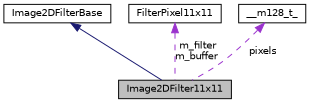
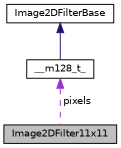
  digraph {
    node [color=black fillcolor=white fontname=Helvetica fontsize=10 shape=record style=filled]
    edge [color=darkorchid3 dir=back fontname=Helvetica fontsize=10 labelfontname=Helvetica labelfontsize=10 style=dashed]
    n1 [fillcolor=grey75 fontcolor=black height=0.2 label=Image2DFilter11x11 width=0.4]
    n2 [height=0.2 label=Image2DFilterBase width=0.4]
-   n3 [height=0.2 label=FilterPixel11x11 width=0.4]
    n4 [height=0.2 label=__m128_t_ width=0.4]
-   n2 -> n1 [color=midnightblue style=solid]
-   n3 -> n1 [label=" m_filter\nm_buffer"]
+   n2 -> n4 [color=midnightblue style=solid]
    n4 -> n1 [label=" pixels"]
  }
